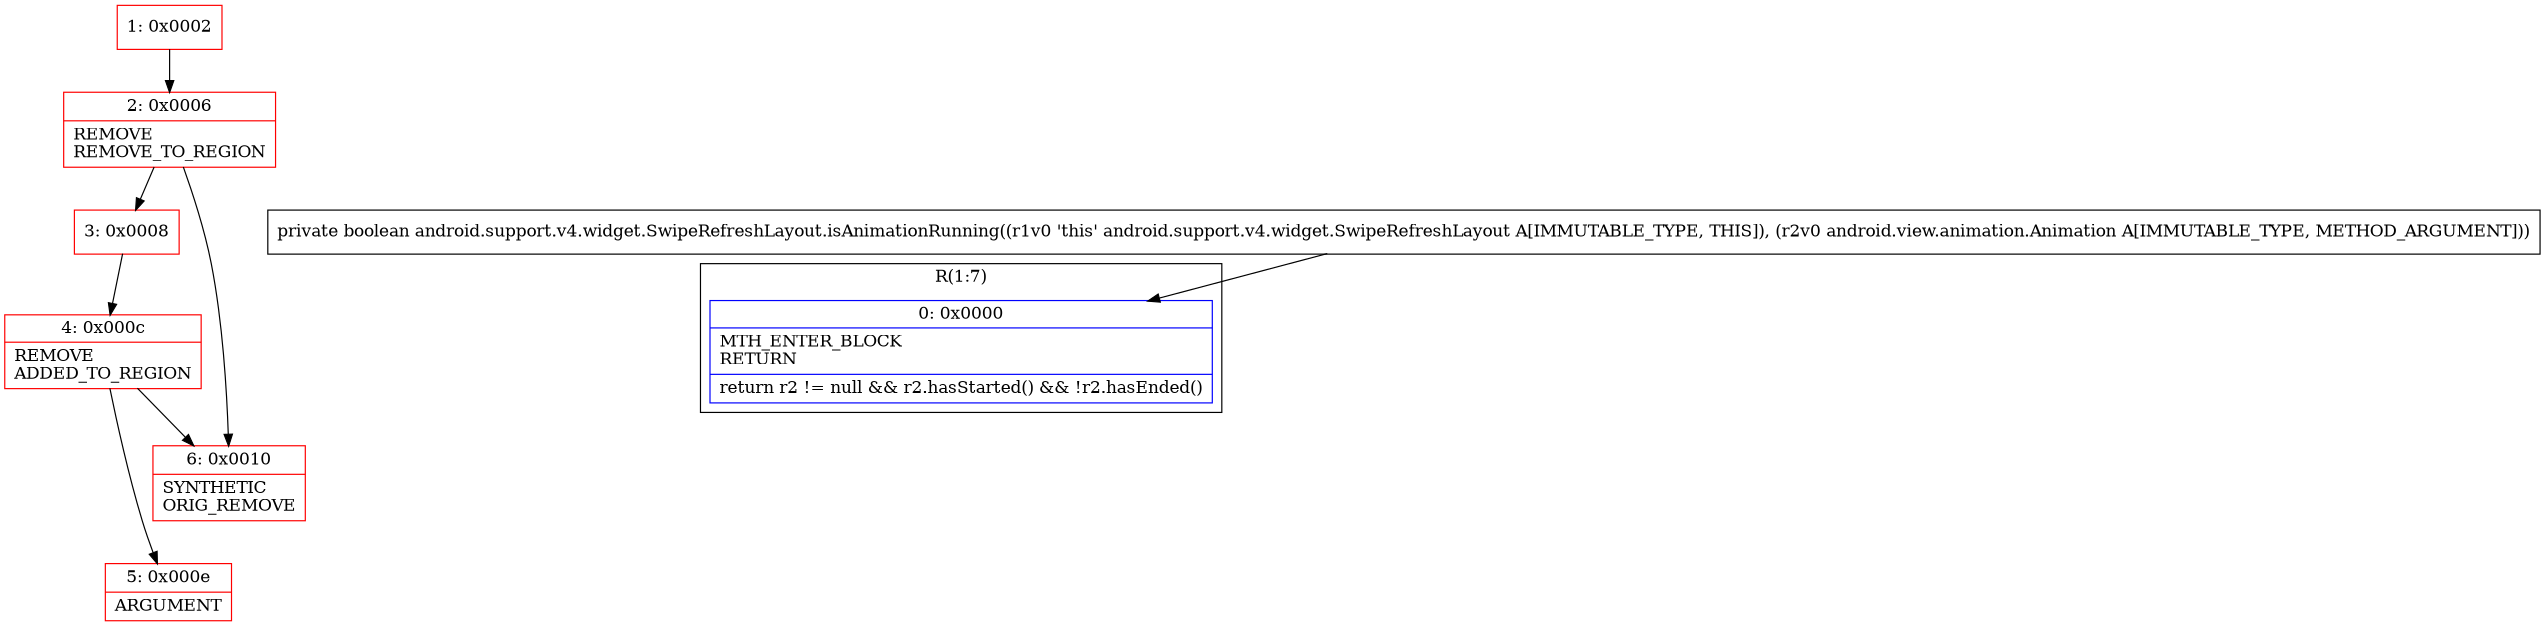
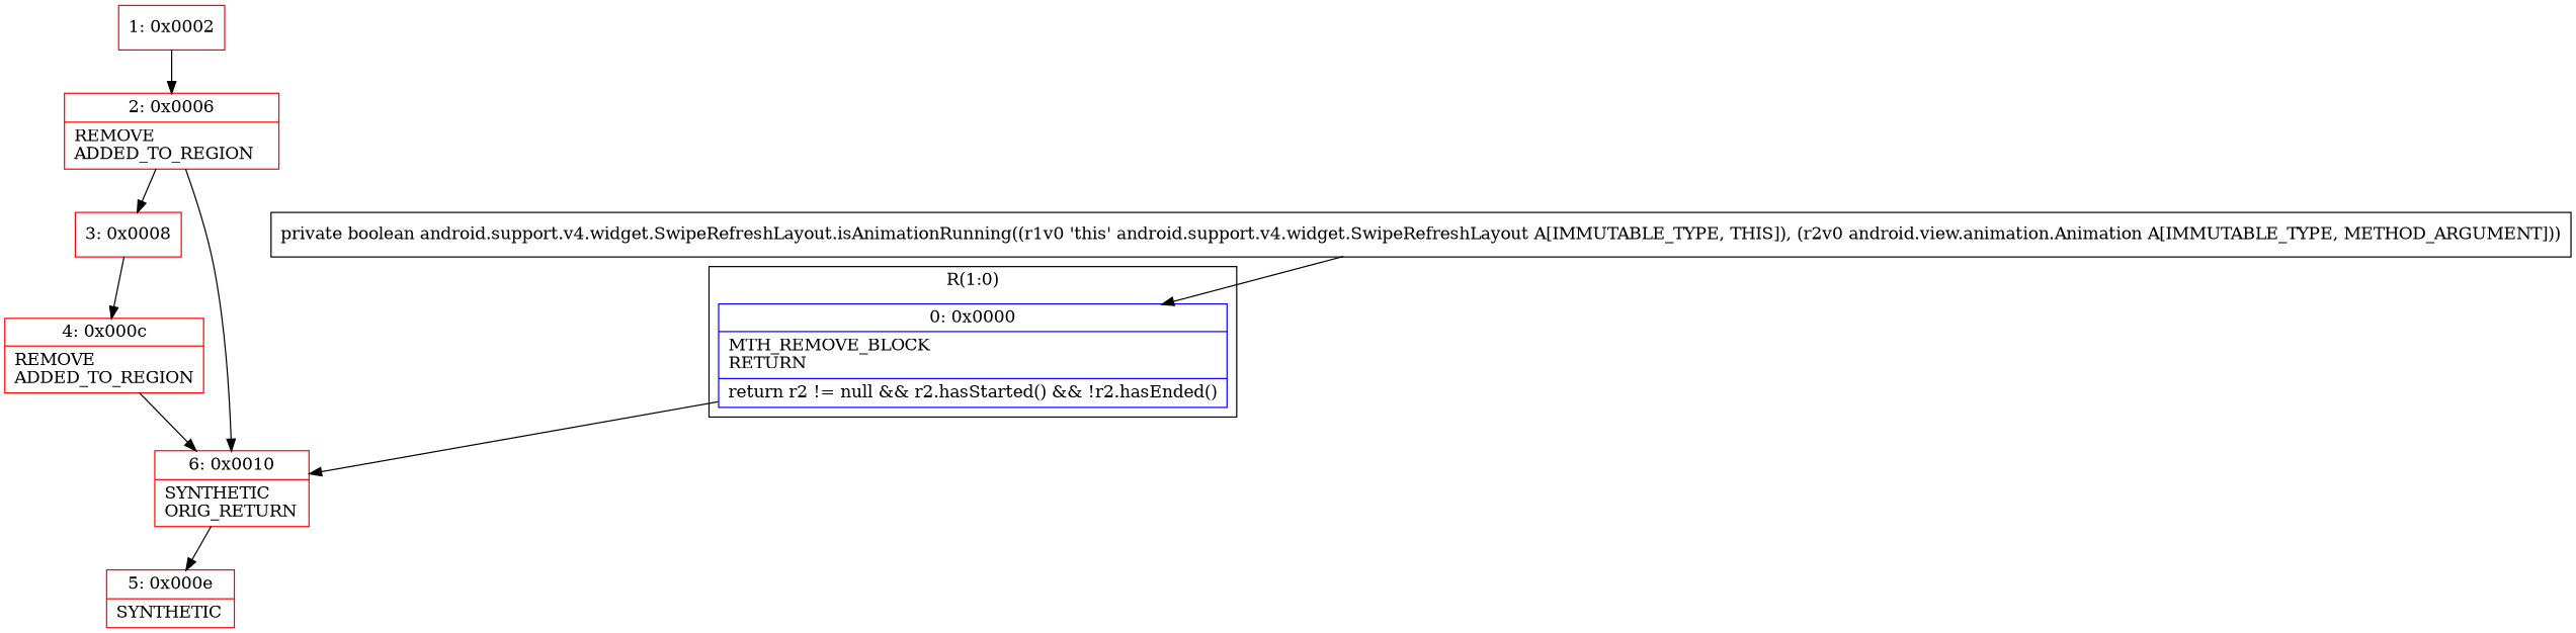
  digraph {
    fontname="DejaVu Serif"
    node [color=red fontname="DejaVu Serif" shape=record]
    edge [fontname="DejaVu Serif"]
-   n1 [color=blue label="{0\:\ 0x0000|MTH_ENTER_BLOCK\lRETURN\l|return r2 != null && r2.hasStarted() && !r2.hasEnded()\l}"]
-   n2 [label="{6\:\ 0x0010|SYNTHETIC\lORIG_REMOVE\l}"]
+   n1 [color=blue label="{0\:\ 0x0000|MTH_REMOVE_BLOCK\lRETURN\l|return r2 != null && r2.hasStarted() && !r2.hasEnded()\l}"]
+   n2 [label="{6\:\ 0x0010|SYNTHETIC\lORIG_RETURN\l}"]
    n3 [label="{1\:\ 0x0002}"]
-   n4 [label="{2\:\ 0x0006|REMOVE\lREMOVE_TO_REGION\l}"]
+   n4 [label="{2\:\ 0x0006|REMOVE\lADDED_TO_REGION\l}"]
    n5 [label="{3\:\ 0x0008}"]
    n6 [label="{4\:\ 0x000c|REMOVE\lADDED_TO_REGION\l}"]
-   n7 [label="{5\:\ 0x000e|ARGUMENT\l}"]
+   n7 [label="{5\:\ 0x000e|SYNTHETIC\l}"]
    n8 [label="{private boolean android.support.v4.widget.SwipeRefreshLayout.isAnimationRunning((r1v0 'this' android.support.v4.widget.SwipeRefreshLayout A[IMMUTABLE_TYPE, THIS]), (r2v0 android.view.animation.Animation A[IMMUTABLE_TYPE, METHOD_ARGUMENT])) }" color=""]
    subgraph cluster_1 {
-     label="R(1:7)"
+     label="R(1:0)"
      n1
    }
+   n1 -> n2
    n3 -> n4
    n4 -> n2
    n4 -> n5
    n5 -> n6
    n6 -> n2
-   n6 -> n7
+   n2 -> n7
    n8 -> n1
  }
